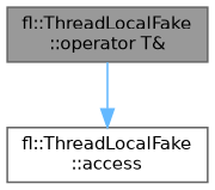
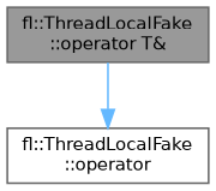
  digraph {
    rankdir=TB
    node [fontname=Helvetica fontsize=10 shape=box style=filled]
    n1 [color=gray40 fillcolor=grey60 fontcolor=black height=0.2 label="fl::ThreadLocalFake\l::operator T&" width=0.4]
-   n2 [color=grey40 fillcolor=white height=0.2 label="fl::ThreadLocalFake\l::access" width=0.4]
+   n2 [color=grey40 fillcolor=white height=0.2 label="fl::ThreadLocalFake\l::operator" width=0.4]
    n1 -> n2 [color=steelblue1 fontname=Helvetica fontsize=10 labelfontname=Helvetica labelfontsize=10 style=solid]
  }
